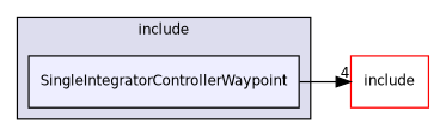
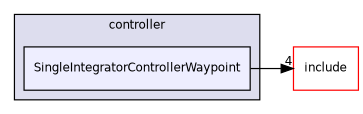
  digraph {
    compound=true
    rankdir=LR
    node [fontname=Helvetica fontsize=10 shape=box style=filled]
    n1 [fillcolor="#eeeeff" label=SingleIntegratorControllerWaypoint pencolor=black]
    n2 [color=red fillcolor=white label=include]
    subgraph cluster_1 {
      bgcolor="#ddddee"
      fontname=Helvetica
      fontsize=10
-     label=include
+     label=controller
      pencolor=black
      n1
    }
    n1 -> n2 [headlabel=4 labeldistance=1.5 labelfontname=Helvetica labelfontsize=10]
  }
